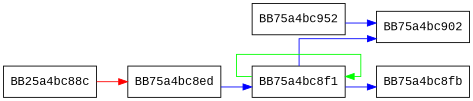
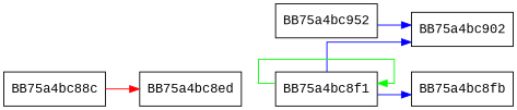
  digraph {
    fontname="Liberation Mono"
    rankdir=LR
    splines=ortho
    node [fontname="Liberation Mono" shape=box]
    edge [color=blue fontname="Liberation Mono"]
-   BB75a4bc88c [label=BB25a4bc88c]
+   BB75a4bc88c
    BB75a4bc8ed
    BB75a4bc952
    BB75a4bc902
    BB75a4bc8f1
    BB75a4bc8fb
    BB75a4bc88c -> BB75a4bc8ed [color=red]
-   BB75a4bc8ed -> BB75a4bc8f1
    BB75a4bc952 -> BB75a4bc902
    BB75a4bc8f1 -> BB75a4bc902
    BB75a4bc8f1 -> BB75a4bc8f1 [color=green]
    BB75a4bc8f1 -> BB75a4bc8fb
  }
